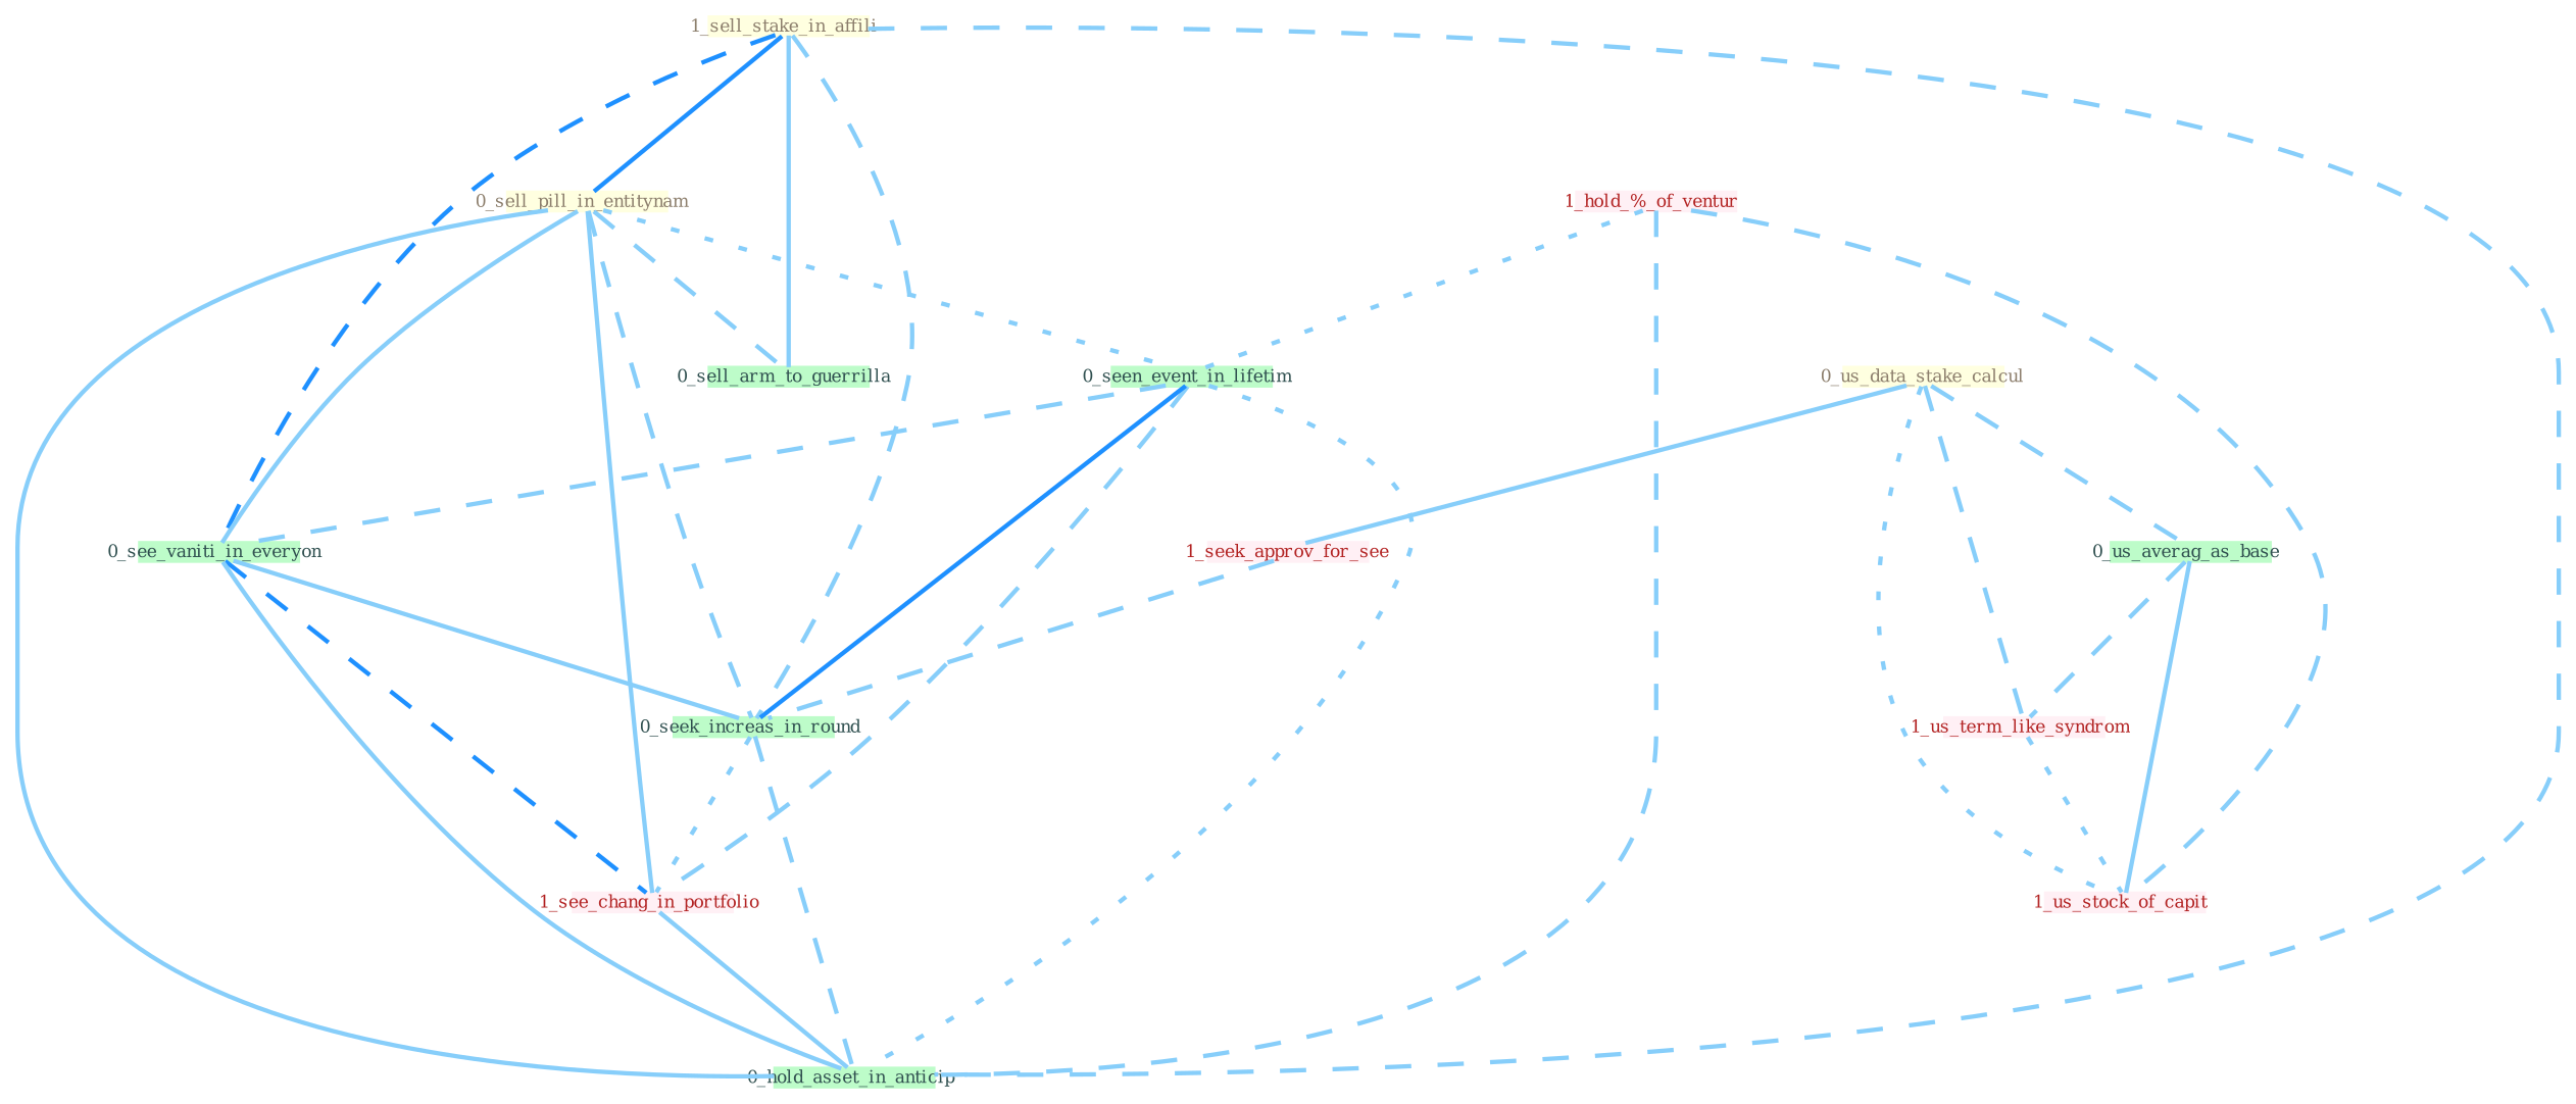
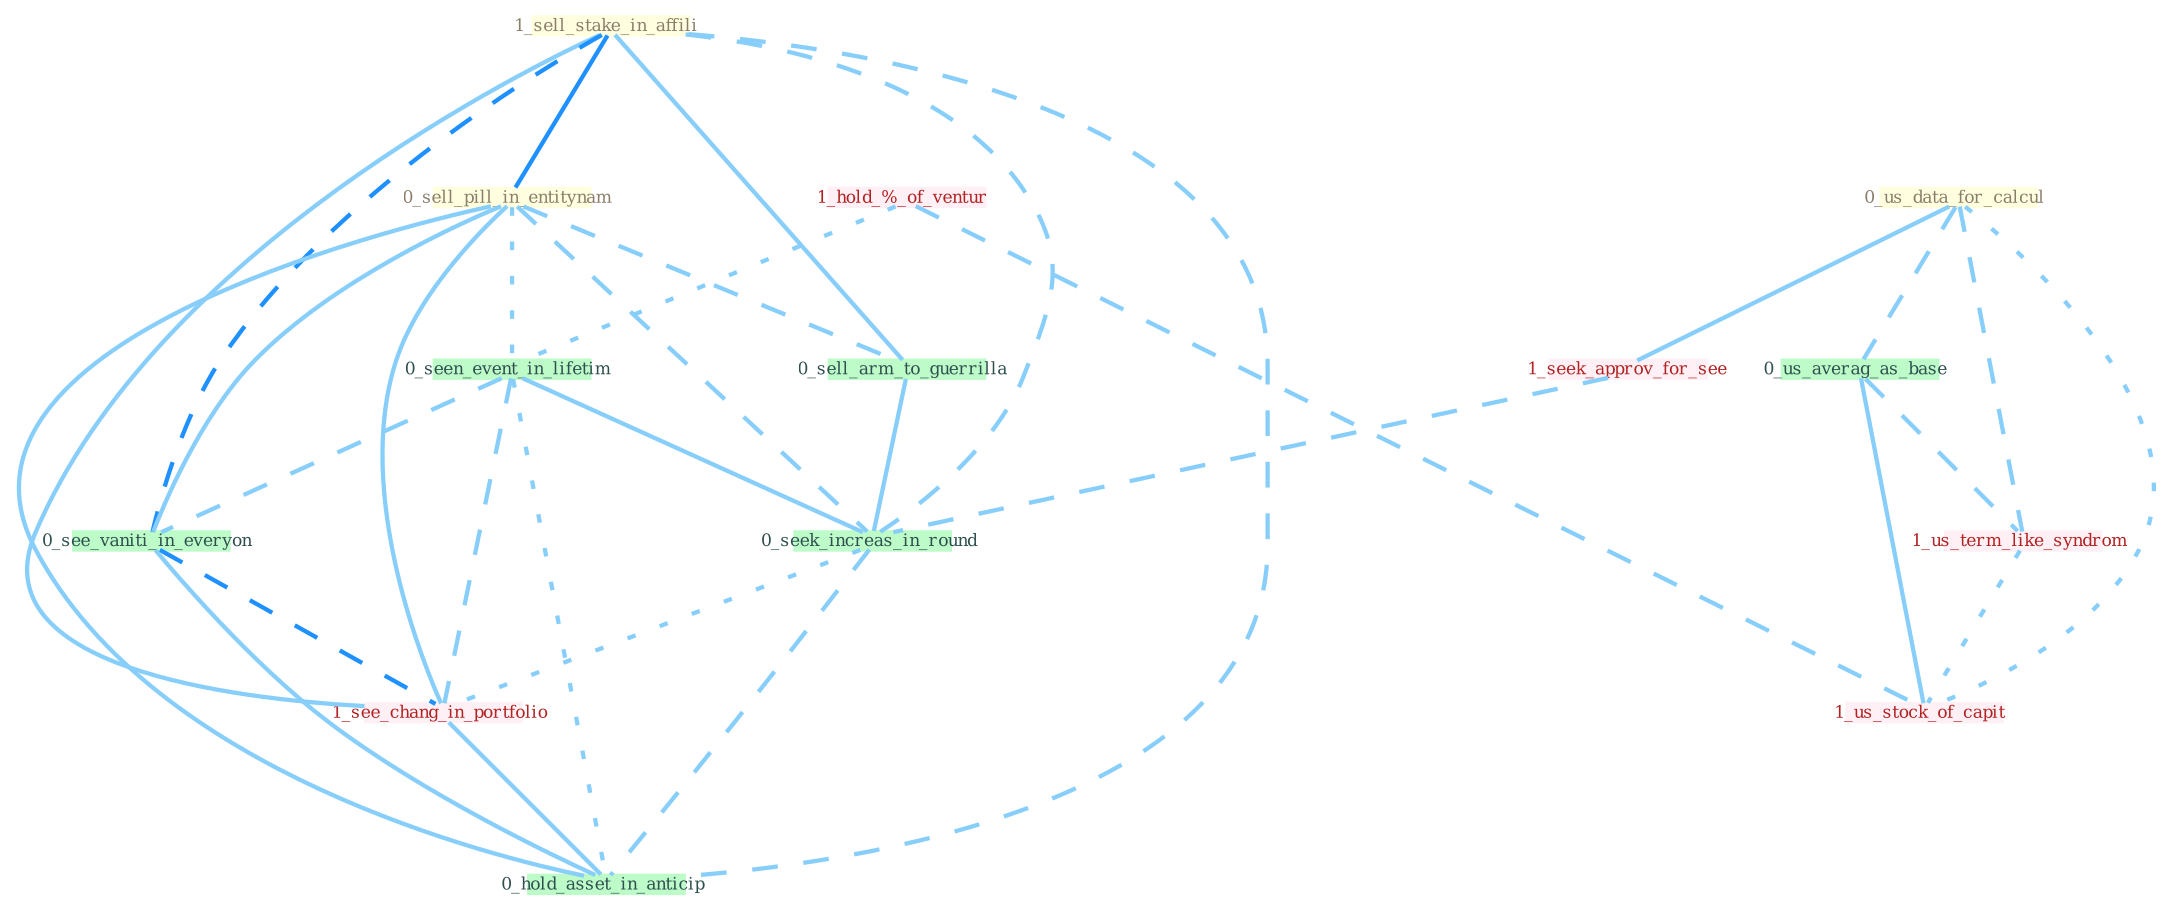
  graph {
    node [color="#BDFCC9" fixedsize=true fontcolor="#2f4f4f" fontsize=4 shape=polygon style=filled]
    edge [color="#87cefa" style=dashed w=1]
    "1_sell_stake_in_affili " [color="#ffffe0" fontcolor="#8b7d6b" height=.06 width=.5]
-   "0_us_data_for_calcul " [color="#ffffe0" fontcolor="#8b7d6b" height=.06 width=.5 label="0_us_data_stake_calcul"]
+   "0_us_data_for_calcul " [color="#ffffe0" fontcolor="#8b7d6b" height=.06 width=.5]
    "0_sell_pill_in_entitynam " [color="#ffffe0" fontcolor="#8b7d6b" height=.06 width=.5]
    "1_us_term_like_syndrom " [color="#fff0f5" fontcolor="#b22222" height=.06 width=.5]
    n5 [color="#fff0f5" fontcolor="#b22222" height=.06 label="1_seek_approv_for_see" width=.5]
    "1_hold_%_of_ventur " [color="#fff0f5" fontcolor="#b22222" height=.06 width=.5]
    "1_us_stock_of_capit " [color="#fff0f5" fontcolor="#b22222" height=.06 width=.5]
    "1_see_chang_in_portfolio " [color="#fff0f5" fontcolor="#b22222" height=.06 width=.5]
    "0_see_vaniti_in_everyon " [height=.06 width=.5]
    "0_sell_arm_to_guerrilla " [height=.06 width=.5]
    "0_seek_increas_in_round " [height=.06 width=.5]
    "0_hold_asset_in_anticip " [height=.06 width=.5]
    "0_us_averag_as_base " [height=.06 width=.5]
    "0_seen_event_in_lifetim " [height=.06 width=.5]
    subgraph sub_1 {
      "1_sell_stake_in_affili "
      "0_us_data_for_calcul "
      "0_sell_pill_in_entitynam "
    }
    subgraph sub_2 {
      "1_us_term_like_syndrom "
      n5
      "1_hold_%_of_ventur "
      "1_us_stock_of_capit "
      "1_see_chang_in_portfolio "
    }
    "1_sell_stake_in_affili " -- "0_sell_pill_in_entitynam " [color="#1e90ff" style=solid w=2]
+   "1_sell_stake_in_affili " -- "1_see_chang_in_portfolio " [style=solid]
    "1_sell_stake_in_affili " -- "0_see_vaniti_in_everyon " [color="#1e90ff"]
    "1_sell_stake_in_affili " -- "0_sell_arm_to_guerrilla " [style=solid]
    "1_sell_stake_in_affili " -- "0_seek_increas_in_round "
    "1_sell_stake_in_affili " -- "0_hold_asset_in_anticip "
    "0_us_data_for_calcul " -- "1_us_term_like_syndrom "
    "0_us_data_for_calcul " -- n5 [style=solid]
    "0_us_data_for_calcul " -- "1_us_stock_of_capit " [style=dotted]
    "0_us_data_for_calcul " -- "0_us_averag_as_base "
    "0_sell_pill_in_entitynam " -- "1_see_chang_in_portfolio " [style=solid]
    "0_sell_pill_in_entitynam " -- "0_see_vaniti_in_everyon " [style=solid]
    "0_sell_pill_in_entitynam " -- "0_sell_arm_to_guerrilla "
    "0_sell_pill_in_entitynam " -- "0_seek_increas_in_round "
    "0_sell_pill_in_entitynam " -- "0_hold_asset_in_anticip " [style=solid]
    "0_sell_pill_in_entitynam " -- "0_seen_event_in_lifetim " [style=dotted]
    "1_us_term_like_syndrom " -- "1_us_stock_of_capit " [style=dotted]
    n5 -- "0_seek_increas_in_round "
    "1_hold_%_of_ventur " -- "1_us_stock_of_capit "
-   "1_hold_%_of_ventur " -- "0_hold_asset_in_anticip "
    "1_hold_%_of_ventur " -- "0_seen_event_in_lifetim " [style=dotted]
    "1_see_chang_in_portfolio " -- "0_hold_asset_in_anticip " [style=solid]
    "0_see_vaniti_in_everyon " -- "1_see_chang_in_portfolio " [color="#1e90ff" w=2]
-   "0_see_vaniti_in_everyon " -- "0_seek_increas_in_round " [style=solid]
+   "0_sell_arm_to_guerrilla " -- "0_seek_increas_in_round " [style=solid]
    "0_see_vaniti_in_everyon " -- "0_hold_asset_in_anticip " [style=solid]
    "0_seek_increas_in_round " -- "1_see_chang_in_portfolio " [style=dotted]
    "0_seek_increas_in_round " -- "0_hold_asset_in_anticip "
    "0_us_averag_as_base " -- "1_us_term_like_syndrom "
    "0_us_averag_as_base " -- "1_us_stock_of_capit " [style=solid]
    "0_seen_event_in_lifetim " -- "1_see_chang_in_portfolio "
    "0_seen_event_in_lifetim " -- "0_see_vaniti_in_everyon "
-   "0_seen_event_in_lifetim " -- "0_seek_increas_in_round " [color="#1e90ff" style=solid]
+   "0_seen_event_in_lifetim " -- "0_seek_increas_in_round " [style=solid]
    "0_seen_event_in_lifetim " -- "0_hold_asset_in_anticip " [style=dotted]
  }
